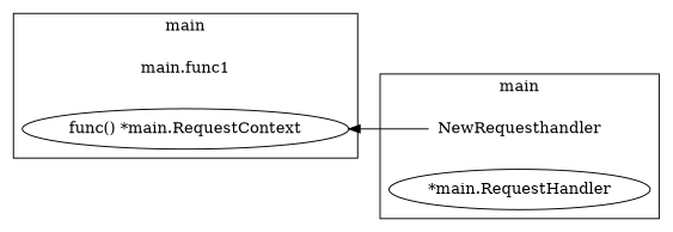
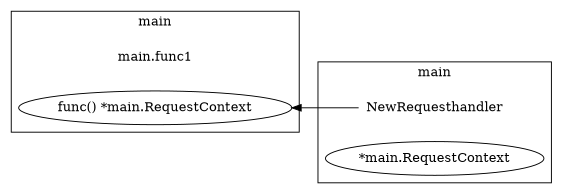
  digraph {
    compound=true
    rankdir=RL
    n1 [label=NewRequesthandler shape=plaintext]
-   n2 [label="*main.RequestHandler"]
+   n2 [label="*main.RequestContext"]
    n3 [label="main.func1" shape=plaintext]
    n4 [label="func() *main.RequestContext"]
    subgraph cluster_1 {
      label=main
      n1
      n2
    }
    subgraph cluster_2 {
      label=main
      n3
      n4
    }
    n1 -> n4
  }
